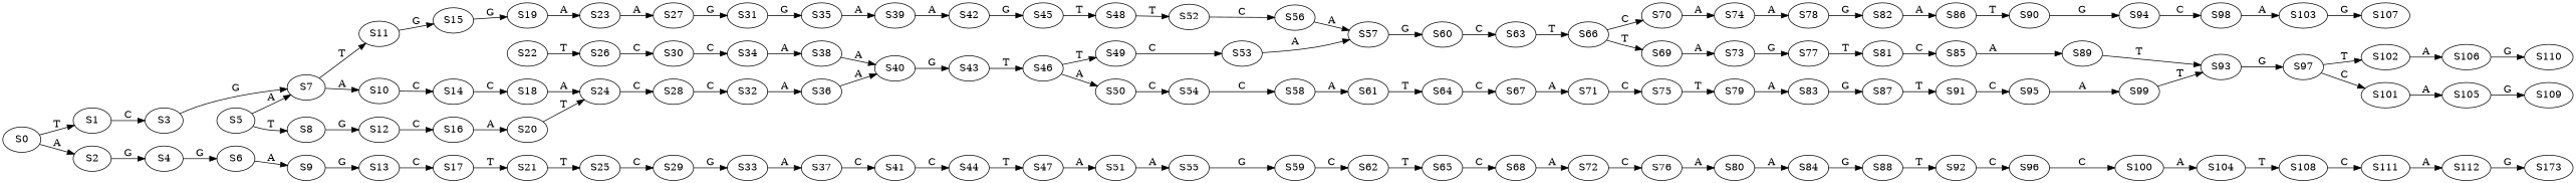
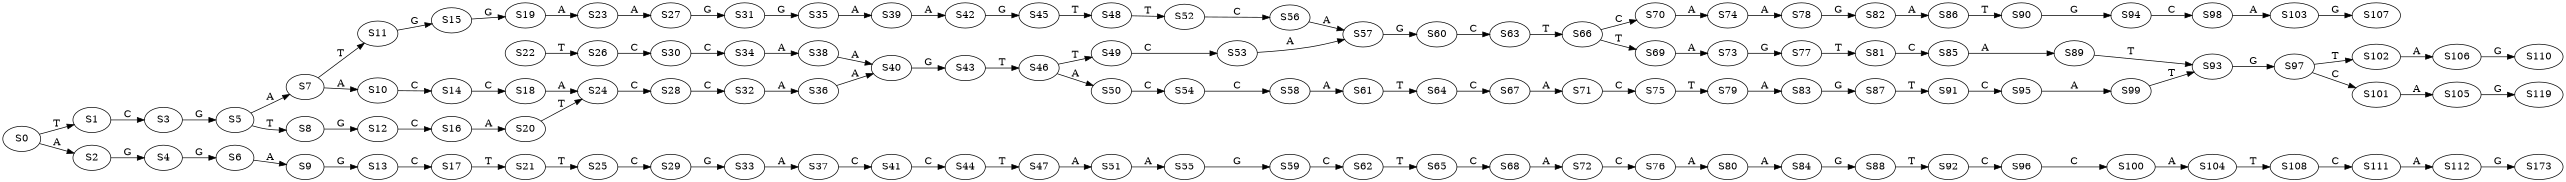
  strict digraph {
    rankdir=LR
    S0
    S1
    S2
    S3
    S4
    S5
    S6
    S7
    S8
    S9
    S10
    S11
    S12
    S13
    S14
    S15
    S16
    S17
    S18
    S19
    S20
    S21
    S24
    S23
    S25
    S22
    S26
    S27
    S28
    S29
    S30
    S31
    S32
    S33
    S34
    S35
    S36
    S37
    S38
    S39
    S40
    S41
    S42
    S43
    S44
    S45
    S46
    S47
    S48
    S49
    S50
    S51
    S52
    S53
    S54
    S55
    S56
    S57
    S58
    S59
    S60
    S61
    S62
    S63
    S64
    S65
    S66
    S67
    S68
    S69
    S70
    S71
    S72
    S73
    S74
    S75
    S76
    S77
    S78
    S79
    S80
    S81
    S82
    S83
    S84
    S85
    S86
    S87
    S88
    S89
    S90
    S91
    S92
    S93
    S94
    S95
    S96
    S97
    S98
    S99
    S100
    S101
    S102
    S103
    S104
    S105
    S106
    S107
    S108
-   S109
+   S109 [label=S119]
    S110
    S111
    S112
    n114 [label=S173]
    S0 -> S1 [label=T]
    S0 -> S2 [label=A]
    S1 -> S3 [label=C]
    S2 -> S4 [label=G]
-   S3 -> S7 [label=G]
+   S3 -> S5 [label=G]
    S4 -> S6 [label=G]
    S5 -> S7 [label=A]
    S5 -> S8 [label=T]
    S6 -> S9 [label=A]
    S7 -> S10 [label=A]
    S7 -> S11 [label=T]
    S8 -> S12 [label=G]
    S9 -> S13 [label=G]
    S10 -> S14 [label=C]
    S11 -> S15 [label=G]
    S12 -> S16 [label=C]
    S13 -> S17 [label=C]
    S14 -> S18 [label=C]
    S15 -> S19 [label=G]
    S16 -> S20 [label=A]
    S17 -> S21 [label=T]
    S18 -> S24 [label=A]
    S19 -> S23 [label=A]
    S20 -> S24 [label=T]
    S21 -> S25 [label=T]
    S24 -> S28 [label=C]
    S23 -> S27 [label=A]
    S25 -> S29 [label=C]
    S22 -> S26 [label=T]
    S26 -> S30 [label=C]
    S27 -> S31 [label=G]
    S28 -> S32 [label=C]
    S29 -> S33 [label=G]
    S30 -> S34 [label=C]
    S31 -> S35 [label=G]
    S32 -> S36 [label=A]
    S33 -> S37 [label=A]
    S34 -> S38 [label=A]
    S35 -> S39 [label=A]
    S36 -> S40 [label=A]
    S37 -> S41 [label=C]
    S38 -> S40 [label=A]
    S39 -> S42 [label=A]
    S40 -> S43 [label=G]
    S41 -> S44 [label=C]
    S42 -> S45 [label=G]
    S43 -> S46 [label=T]
    S44 -> S47 [label=T]
    S45 -> S48 [label=T]
    S46 -> S49 [label=T]
    S46 -> S50 [label=A]
    S47 -> S51 [label=A]
    S48 -> S52 [label=T]
    S49 -> S53 [label=C]
    S50 -> S54 [label=C]
    S51 -> S55 [label=A]
    S52 -> S56 [label=C]
    S53 -> S57 [label=A]
    S54 -> S58 [label=C]
    S55 -> S59 [label=G]
    S56 -> S57 [label=A]
    S57 -> S60 [label=G]
    S58 -> S61 [label=A]
    S59 -> S62 [label=C]
    S60 -> S63 [label=C]
    S61 -> S64 [label=T]
    S62 -> S65 [label=T]
    S63 -> S66 [label=T]
    S64 -> S67 [label=C]
    S65 -> S68 [label=C]
    S66 -> S69 [label=T]
    S66 -> S70 [label=C]
    S67 -> S71 [label=A]
    S68 -> S72 [label=A]
    S69 -> S73 [label=A]
    S70 -> S74 [label=A]
    S71 -> S75 [label=C]
    S72 -> S76 [label=C]
    S73 -> S77 [label=G]
    S74 -> S78 [label=A]
    S75 -> S79 [label=T]
    S76 -> S80 [label=A]
    S77 -> S81 [label=T]
    S78 -> S82 [label=G]
    S79 -> S83 [label=A]
    S80 -> S84 [label=A]
    S81 -> S85 [label=C]
    S82 -> S86 [label=A]
    S83 -> S87 [label=G]
    S84 -> S88 [label=G]
    S85 -> S89 [label=A]
    S86 -> S90 [label=T]
    S87 -> S91 [label=T]
    S88 -> S92 [label=T]
    S89 -> S93 [label=T]
    S90 -> S94 [label=G]
    S91 -> S95 [label=C]
    S92 -> S96 [label=C]
    S93 -> S97 [label=G]
    S94 -> S98 [label=C]
    S95 -> S99 [label=A]
    S96 -> S100 [label=C]
    S97 -> S101 [label=C]
    S97 -> S102 [label=T]
    S98 -> S103 [label=A]
    S99 -> S93 [label=T]
    S100 -> S104 [label=A]
    S101 -> S105 [label=A]
    S102 -> S106 [label=A]
    S103 -> S107 [label=G]
    S104 -> S108 [label=T]
    S105 -> S109 [label=G]
    S106 -> S110 [label=G]
    S108 -> S111 [label=C]
    S111 -> S112 [label=A]
    S112 -> n114 [label=G]
  }
